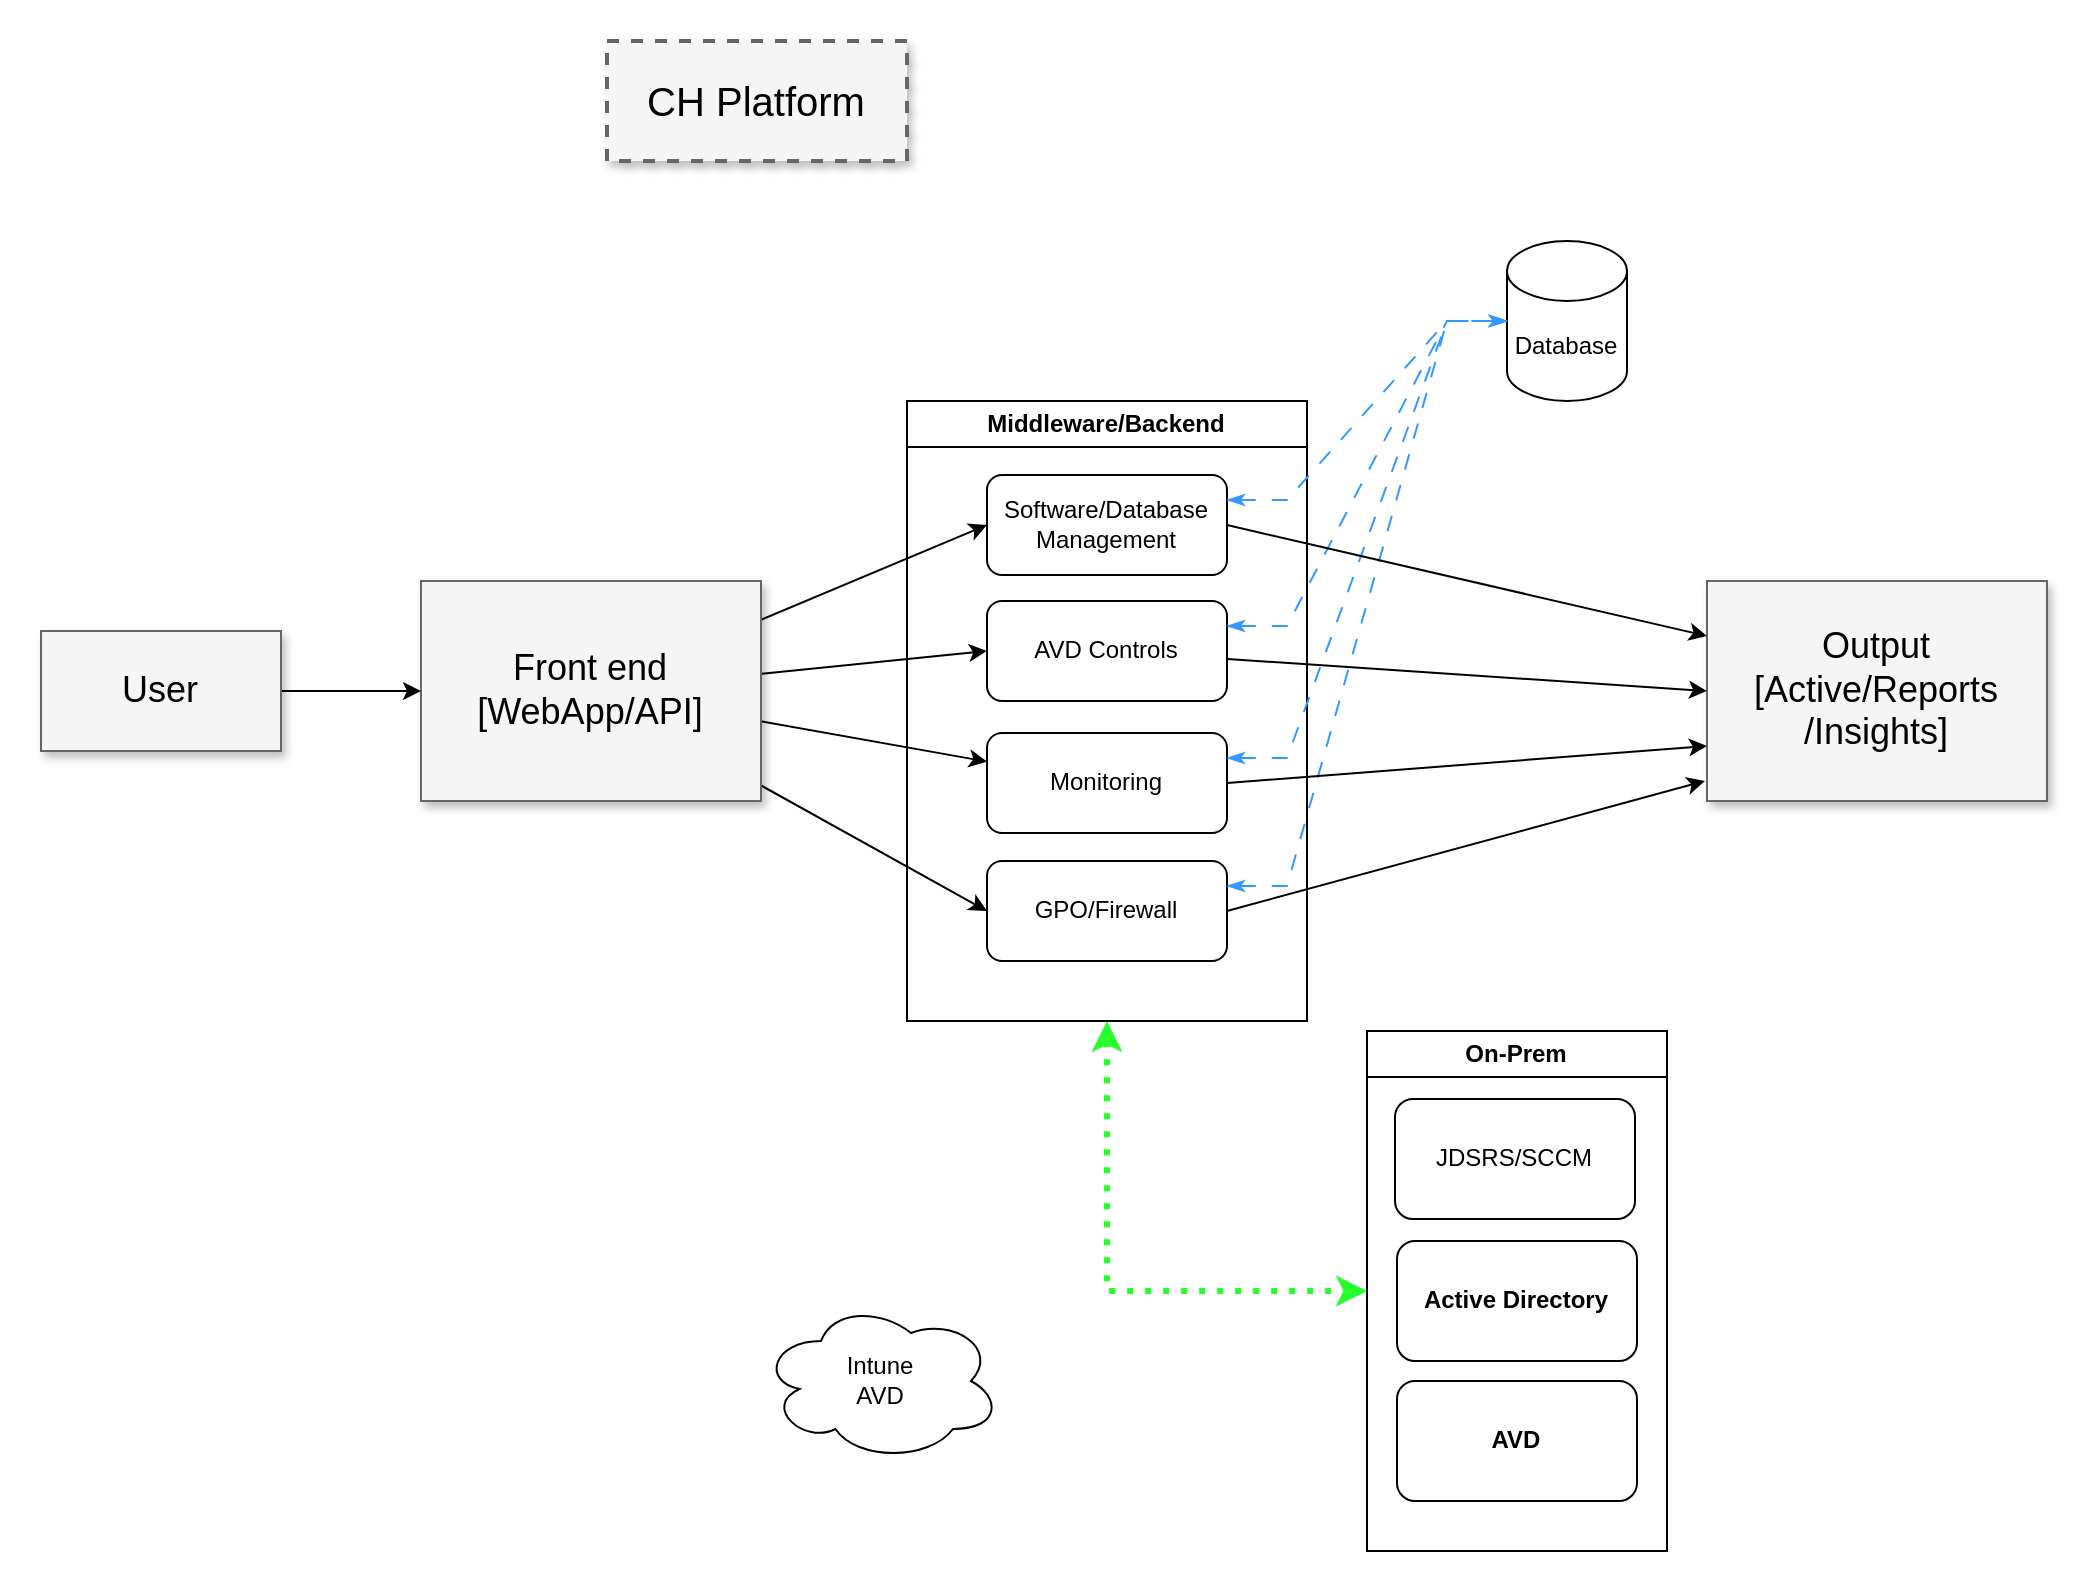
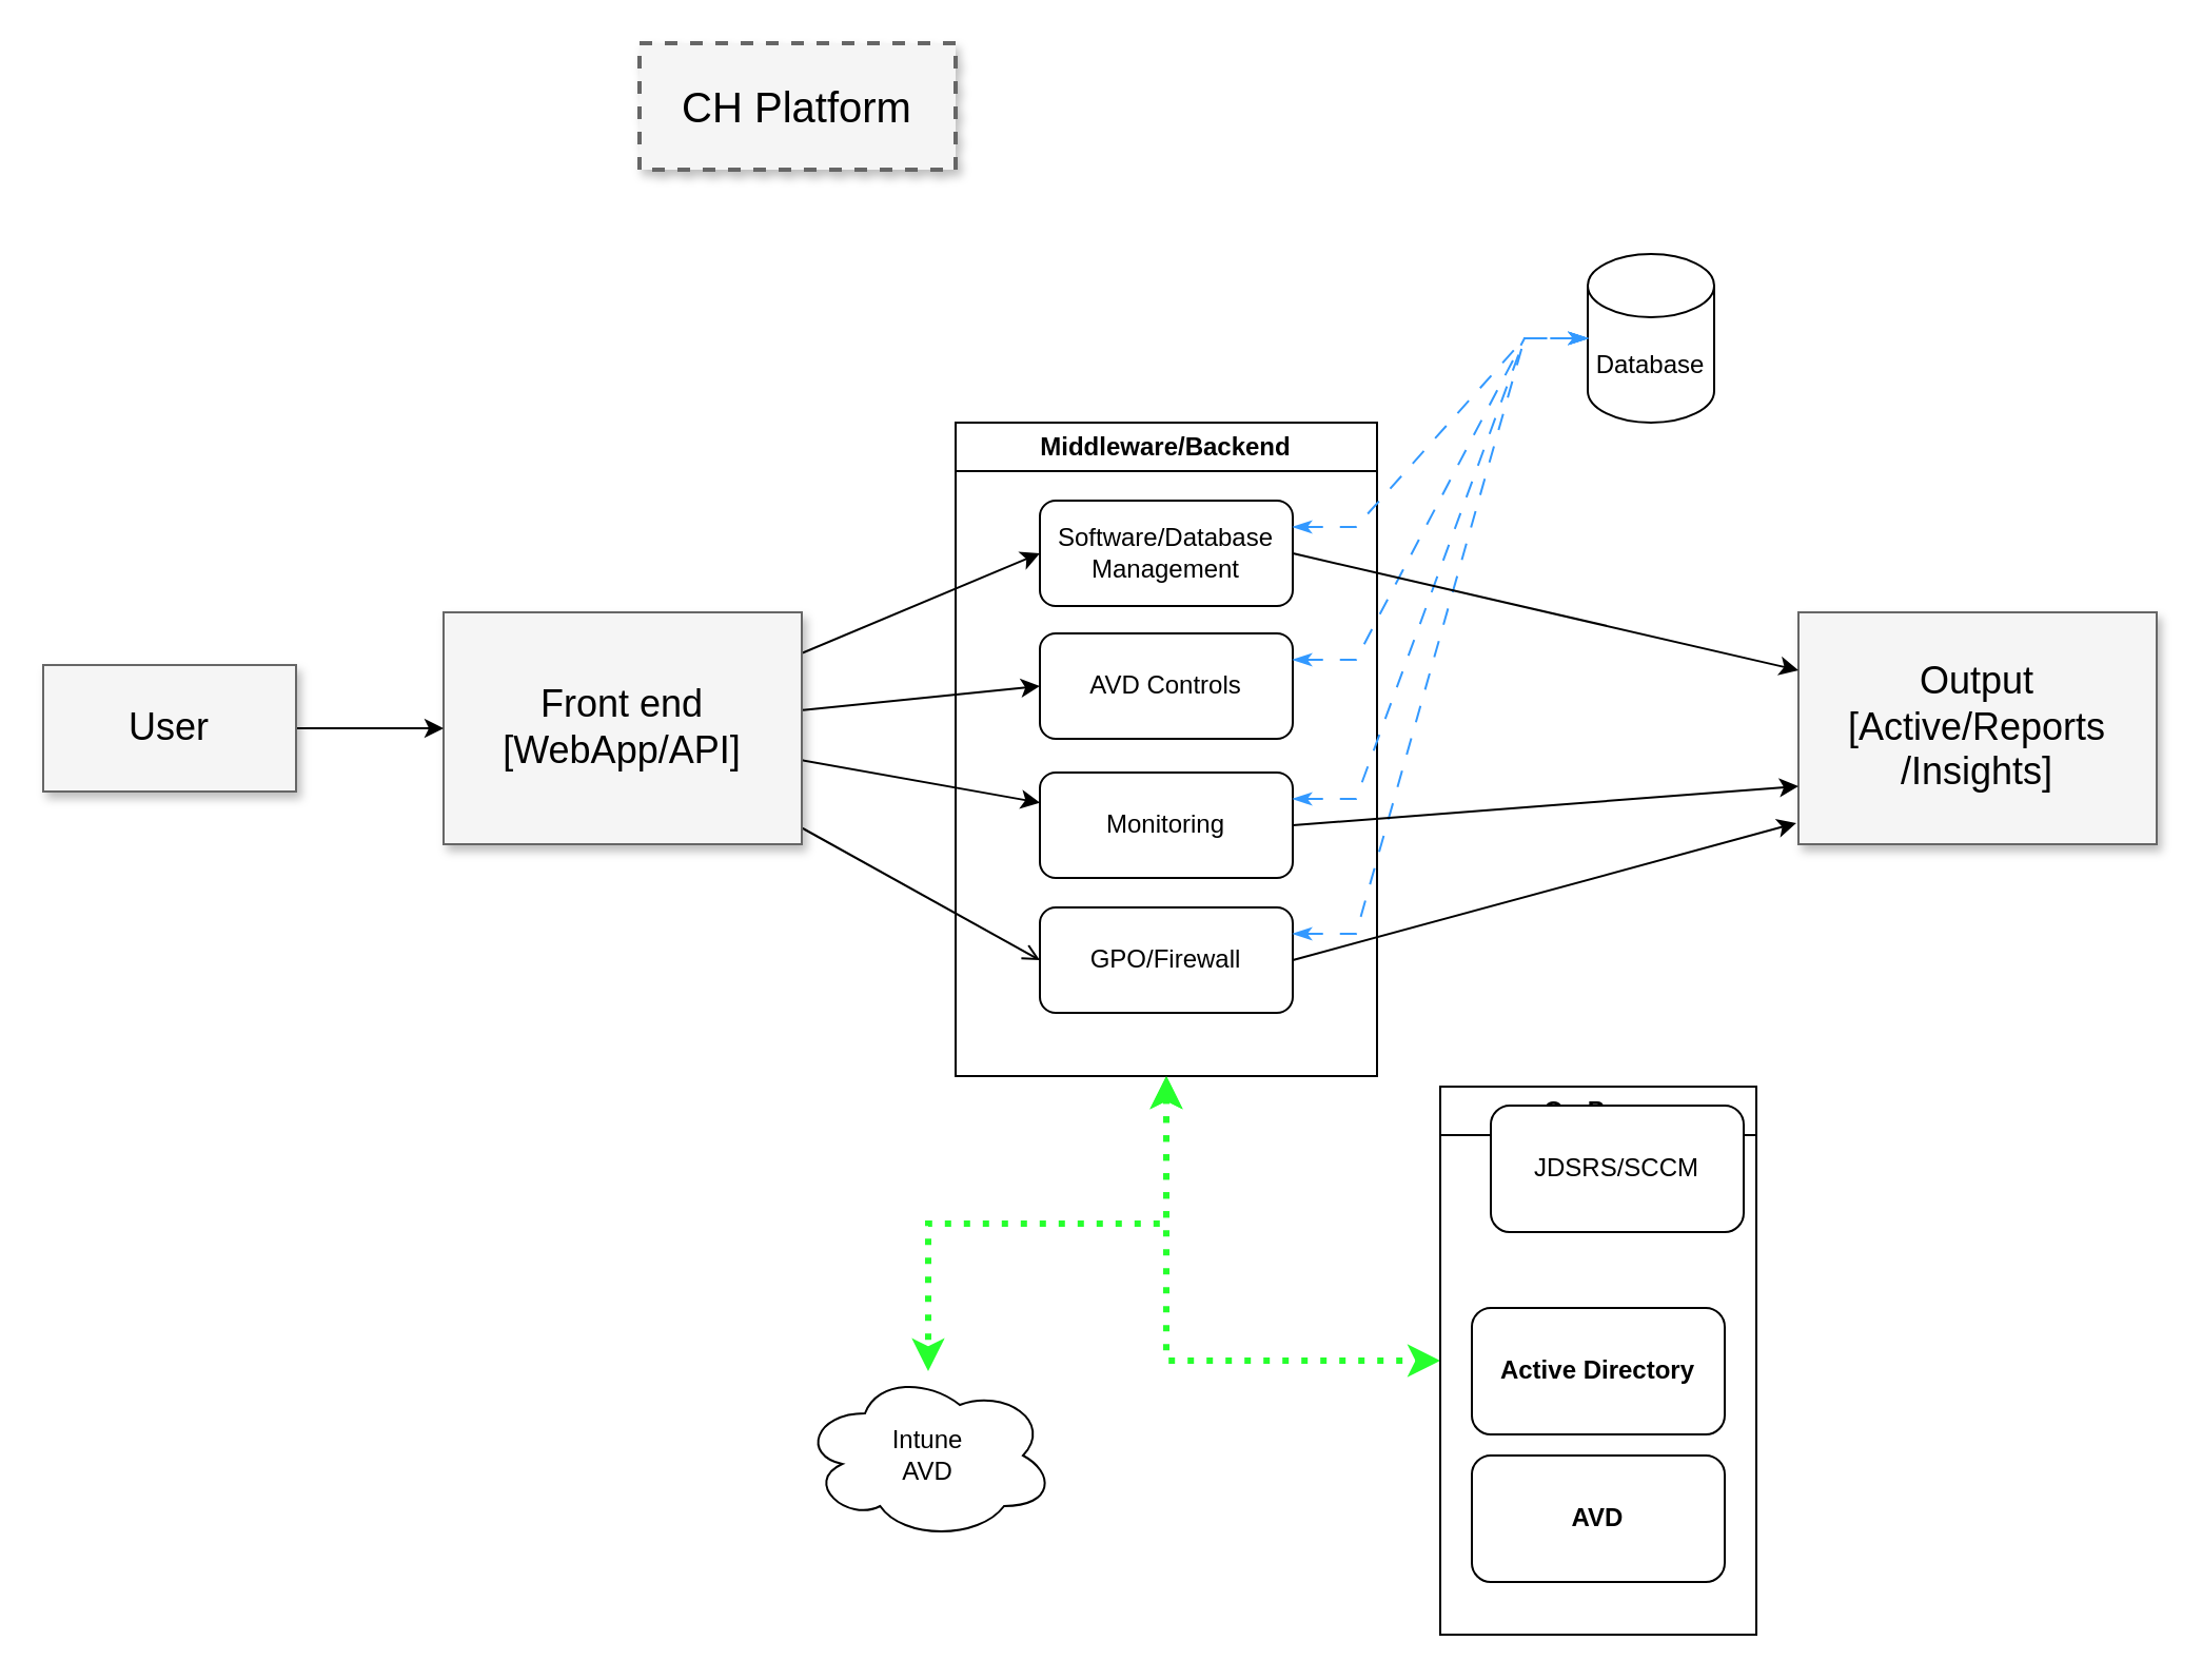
  <mxCell id="0" style=";html=1;" />
  <mxCell id="1" style=";html=1;" parent="0" />
  <mxCell id="2" value="CH Platform" style="whiteSpace=wrap;html=1;shadow=1;fontSize=20;fillColor=#f5f5f5;strokeColor=#666666;strokeWidth=2;dashed=1;" parent="1" vertex="1"><mxGeometry x="303" y="20" width="150" height="60" as="geometry" /></mxCell>
  <mxCell id="3" value="" style="rounded=0;orthogonalLoop=1;jettySize=auto;html=1;" edge="1" parent="1" source="7" target="15"><mxGeometry relative="1" as="geometry" /></mxCell>
  <mxCell id="4" value="" style="rounded=0;orthogonalLoop=1;jettySize=auto;html=1;entryX=0;entryY=0.5;entryDx=0;entryDy=0;" edge="1" parent="1" source="7" target="12"><mxGeometry relative="1" as="geometry" /></mxCell>
  <mxCell id="5" value="" style="rounded=0;orthogonalLoop=1;jettySize=auto;html=1;entryX=0;entryY=0.5;entryDx=0;entryDy=0;" edge="1" parent="1" source="7" target="13"><mxGeometry relative="1" as="geometry" /></mxCell>
- <mxCell id="6" value="" style="rounded=0;orthogonalLoop=1;jettySize=auto;html=1;entryX=0;entryY=0.5;entryDx=0;entryDy=0;" edge="1" parent="1" source="7" target="14"><mxGeometry relative="1" as="geometry" /></mxCell>
+ <mxCell id="6" value="" style="rounded=0;orthogonalLoop=1;jettySize=auto;html=1;entryX=0;entryY=0.5;entryDx=0;entryDy=0;endArrow=open;" edge="1" parent="1" source="7" target="14"><mxGeometry relative="1" as="geometry" /></mxCell>
  <mxCell id="7" value="Front end&lt;br&gt;[WebApp/API]" style="whiteSpace=wrap;html=1;shadow=1;fontSize=18;fillColor=#f5f5f5;strokeColor=#666666;" parent="1" vertex="1"><mxGeometry x="210" y="290" width="170" height="110" as="geometry" /></mxCell>
  <mxCell id="8" style="edgeStyle=orthogonalEdgeStyle;rounded=0;orthogonalLoop=1;jettySize=auto;html=1;entryX=0;entryY=0.5;entryDx=0;entryDy=0;" edge="1" parent="1" source="9" target="7"><mxGeometry relative="1" as="geometry" /></mxCell>
  <mxCell id="9" value="User" style="whiteSpace=wrap;html=1;shadow=1;fontSize=18;fillColor=#f5f5f5;strokeColor=#666666;" parent="1" vertex="1"><mxGeometry x="20" y="315" width="120" height="60" as="geometry" /></mxCell>
  <mxCell id="10" style="edgeStyle=orthogonalEdgeStyle;rounded=0;orthogonalLoop=1;jettySize=auto;html=1;entryX=0;entryY=0.5;entryDx=0;entryDy=0;exitX=0.5;exitY=1;exitDx=0;exitDy=0;startArrow=classic;startFill=1;strokeWidth=3;dashed=1;dashPattern=1 2;strokeColor=#26FF2D;" edge="1" parent="1" source="11" target="26"><mxGeometry relative="1" as="geometry" /></mxCell>
  <mxCell id="11" value="Middleware/Backend" style="swimlane;whiteSpace=wrap;html=1;" vertex="1" parent="1"><mxGeometry x="453" y="200" width="200" height="310" as="geometry" /></mxCell>
  <mxCell id="12" value="Software/Database Management" style="rounded=1;whiteSpace=wrap;html=1;" vertex="1" parent="11"><mxGeometry x="40" y="37" width="120" height="50" as="geometry" /></mxCell>
  <mxCell id="13" value="AVD Controls" style="rounded=1;whiteSpace=wrap;html=1;" vertex="1" parent="11"><mxGeometry x="40" y="100" width="120" height="50" as="geometry" /></mxCell>
  <mxCell id="14" value="GPO/Firewall" style="rounded=1;whiteSpace=wrap;html=1;" vertex="1" parent="11"><mxGeometry x="40" y="230" width="120" height="50" as="geometry" /></mxCell>
  <mxCell id="15" value="Monitoring" style="rounded=1;whiteSpace=wrap;html=1;" vertex="1" parent="11"><mxGeometry x="40" y="166" width="120" height="50" as="geometry" /></mxCell>
  <mxCell id="16" value="Database" style="shape=cylinder3;whiteSpace=wrap;html=1;boundedLbl=1;backgroundOutline=1;size=15;" vertex="1" parent="1"><mxGeometry x="753" y="120" width="60" height="80" as="geometry" /></mxCell>
  <mxCell id="17" style="rounded=0;orthogonalLoop=1;jettySize=auto;html=1;entryX=0;entryY=0.5;entryDx=0;entryDy=0;entryPerimeter=0;edgeStyle=entityRelationEdgeStyle;startArrow=classicThin;startFill=1;endArrow=classicThin;endFill=1;dashed=1;dashPattern=8 8;strokeColor=#3399FF;exitX=1;exitY=0.25;exitDx=0;exitDy=0;" edge="1" parent="1" source="14" target="16"><mxGeometry relative="1" as="geometry" /></mxCell>
  <mxCell id="18" style="rounded=0;orthogonalLoop=1;jettySize=auto;html=1;entryX=0;entryY=0.5;entryDx=0;entryDy=0;entryPerimeter=0;edgeStyle=entityRelationEdgeStyle;startArrow=classicThin;startFill=1;endArrow=classicThin;endFill=1;dashed=1;dashPattern=8 8;strokeColor=#3399FF;exitX=1;exitY=0.25;exitDx=0;exitDy=0;" edge="1" parent="1" source="15" target="16"><mxGeometry relative="1" as="geometry" /></mxCell>
  <mxCell id="19" style="rounded=0;orthogonalLoop=1;jettySize=auto;html=1;entryX=0;entryY=0.5;entryDx=0;entryDy=0;entryPerimeter=0;edgeStyle=entityRelationEdgeStyle;startArrow=classicThin;startFill=1;endArrow=classicThin;endFill=1;dashed=1;dashPattern=8 8;strokeColor=#3399FF;exitX=1;exitY=0.25;exitDx=0;exitDy=0;" edge="1" parent="1" source="13" target="16"><mxGeometry relative="1" as="geometry" /></mxCell>
  <mxCell id="20" style="rounded=0;orthogonalLoop=1;jettySize=auto;html=1;entryX=0;entryY=0.5;entryDx=0;entryDy=0;entryPerimeter=0;edgeStyle=entityRelationEdgeStyle;startArrow=classicThin;startFill=1;endArrow=classicThin;endFill=1;dashed=1;dashPattern=8 8;strokeColor=#3399FF;exitX=1;exitY=0.25;exitDx=0;exitDy=0;" edge="1" parent="1" source="12" target="16"><mxGeometry relative="1" as="geometry"><Array as="points"><mxPoint x="633" y="240" /></Array></mxGeometry></mxCell>
  <mxCell id="21" value="Output&lt;br&gt;[Active/Reports&lt;br&gt;/Insights]" style="whiteSpace=wrap;html=1;shadow=1;fontSize=18;fillColor=#f5f5f5;strokeColor=#666666;" vertex="1" parent="1"><mxGeometry x="853" y="290" width="170" height="110" as="geometry" /></mxCell>
  <mxCell id="22" style="rounded=0;orthogonalLoop=1;jettySize=auto;html=1;entryX=0;entryY=0.25;entryDx=0;entryDy=0;exitX=1;exitY=0.5;exitDx=0;exitDy=0;" edge="1" parent="1" source="12" target="21"><mxGeometry relative="1" as="geometry" /></mxCell>
- <mxCell id="23" style="rounded=0;orthogonalLoop=1;jettySize=auto;html=1;entryX=0;entryY=0.5;entryDx=0;entryDy=0;" edge="1" parent="1" source="13" target="21"><mxGeometry relative="1" as="geometry" /></mxCell>
  <mxCell id="24" style="rounded=0;orthogonalLoop=1;jettySize=auto;html=1;entryX=0;entryY=0.75;entryDx=0;entryDy=0;exitX=1;exitY=0.5;exitDx=0;exitDy=0;" edge="1" parent="1" source="15" target="21"><mxGeometry relative="1" as="geometry" /></mxCell>
  <mxCell id="25" style="rounded=0;orthogonalLoop=1;jettySize=auto;html=1;entryX=-0.006;entryY=0.909;entryDx=0;entryDy=0;entryPerimeter=0;exitX=1;exitY=0.5;exitDx=0;exitDy=0;" edge="1" parent="1" source="14" target="21"><mxGeometry relative="1" as="geometry" /></mxCell>
  <mxCell id="26" value="On-Prem" style="swimlane;whiteSpace=wrap;html=1;" vertex="1" parent="1"><mxGeometry x="683" y="515" width="150" height="260" as="geometry" /></mxCell>
  <mxCell id="27" value="Active Directory" style="rounded=1;whiteSpace=wrap;html=1;fontStyle=1" vertex="1" parent="26"><mxGeometry x="15" y="105" width="120" height="60" as="geometry" /></mxCell>
- <mxCell id="28" value="JDSRS/SCCM" style="rounded=1;whiteSpace=wrap;html=1;" vertex="1" parent="1"><mxGeometry x="697" y="549" width="120" height="60" as="geometry" /></mxCell>
+ <mxCell id="28" value="JDSRS/SCCM" style="rounded=1;whiteSpace=wrap;html=1;" vertex="1" parent="1"><mxGeometry x="707" y="524" width="120" height="60" as="geometry" /></mxCell>
  <mxCell id="29" value="AVD" style="rounded=1;whiteSpace=wrap;html=1;fontStyle=1" vertex="1" parent="1"><mxGeometry x="698" y="690" width="120" height="60" as="geometry" /></mxCell>
  <mxCell id="30" value="Intune&lt;br&gt;AVD" style="ellipse;shape=cloud;whiteSpace=wrap;html=1;" vertex="1" parent="1"><mxGeometry x="380" y="650" width="120" height="80" as="geometry" /></mxCell>
+ <mxCell id="31" style="edgeStyle=orthogonalEdgeStyle;rounded=0;orthogonalLoop=1;jettySize=auto;html=1;exitX=0.5;exitY=1;exitDx=0;exitDy=0;startArrow=classic;startFill=1;strokeWidth=3;dashed=1;dashPattern=1 2;strokeColor=#26FF2D;" edge="1" parent="1" source="11" target="30"><mxGeometry relative="1" as="geometry"><mxPoint x="563" y="520" as="sourcePoint" /><mxPoint x="693" y="655" as="targetPoint" /></mxGeometry></mxCell>
